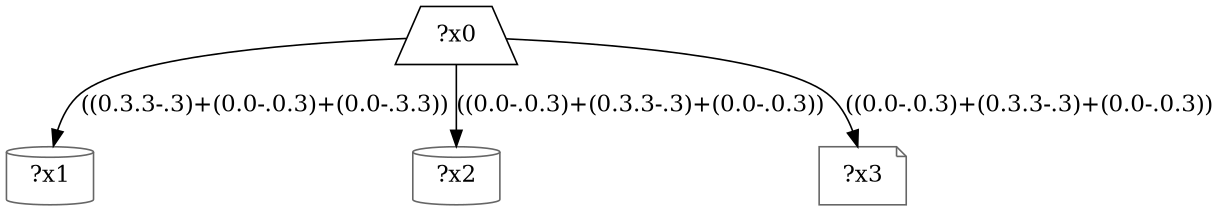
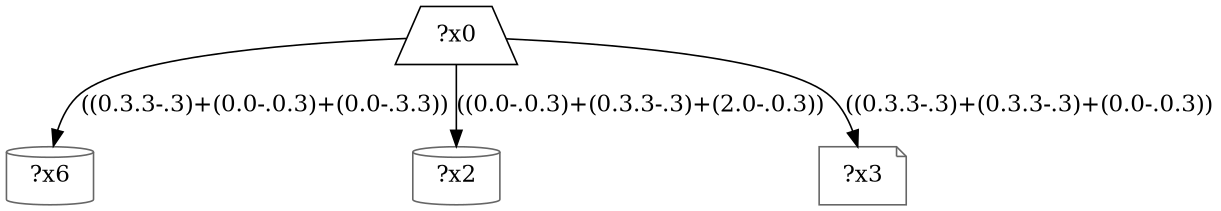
  digraph {
    node [color=gray40 shape=cylinder]
    n1 [color=black label="?x0" shape=trapezium]
-   n2 [label="?x1"]
+   n2 [label="?x6"]
    n3 [label="?x2"]
    n4 [label="?x3" shape=note]
    n1 -> n2 [label="((0.3.3-.3)+(0.0-.0.3)+(0.0-.3.3))"]
-   n1 -> n3 [label="((0.0-.0.3)+(0.3.3-.3)+(0.0-.0.3))"]
-   n1 -> n4 [label="((0.0-.0.3)+(0.3.3-.3)+(0.0-.0.3))"]
+   n1 -> n3 [label="((0.0-.0.3)+(0.3.3-.3)+(2.0-.0.3))"]
+   n1 -> n4 [label="((0.3.3-.3)+(0.3.3-.3)+(0.0-.0.3))"]
  }
